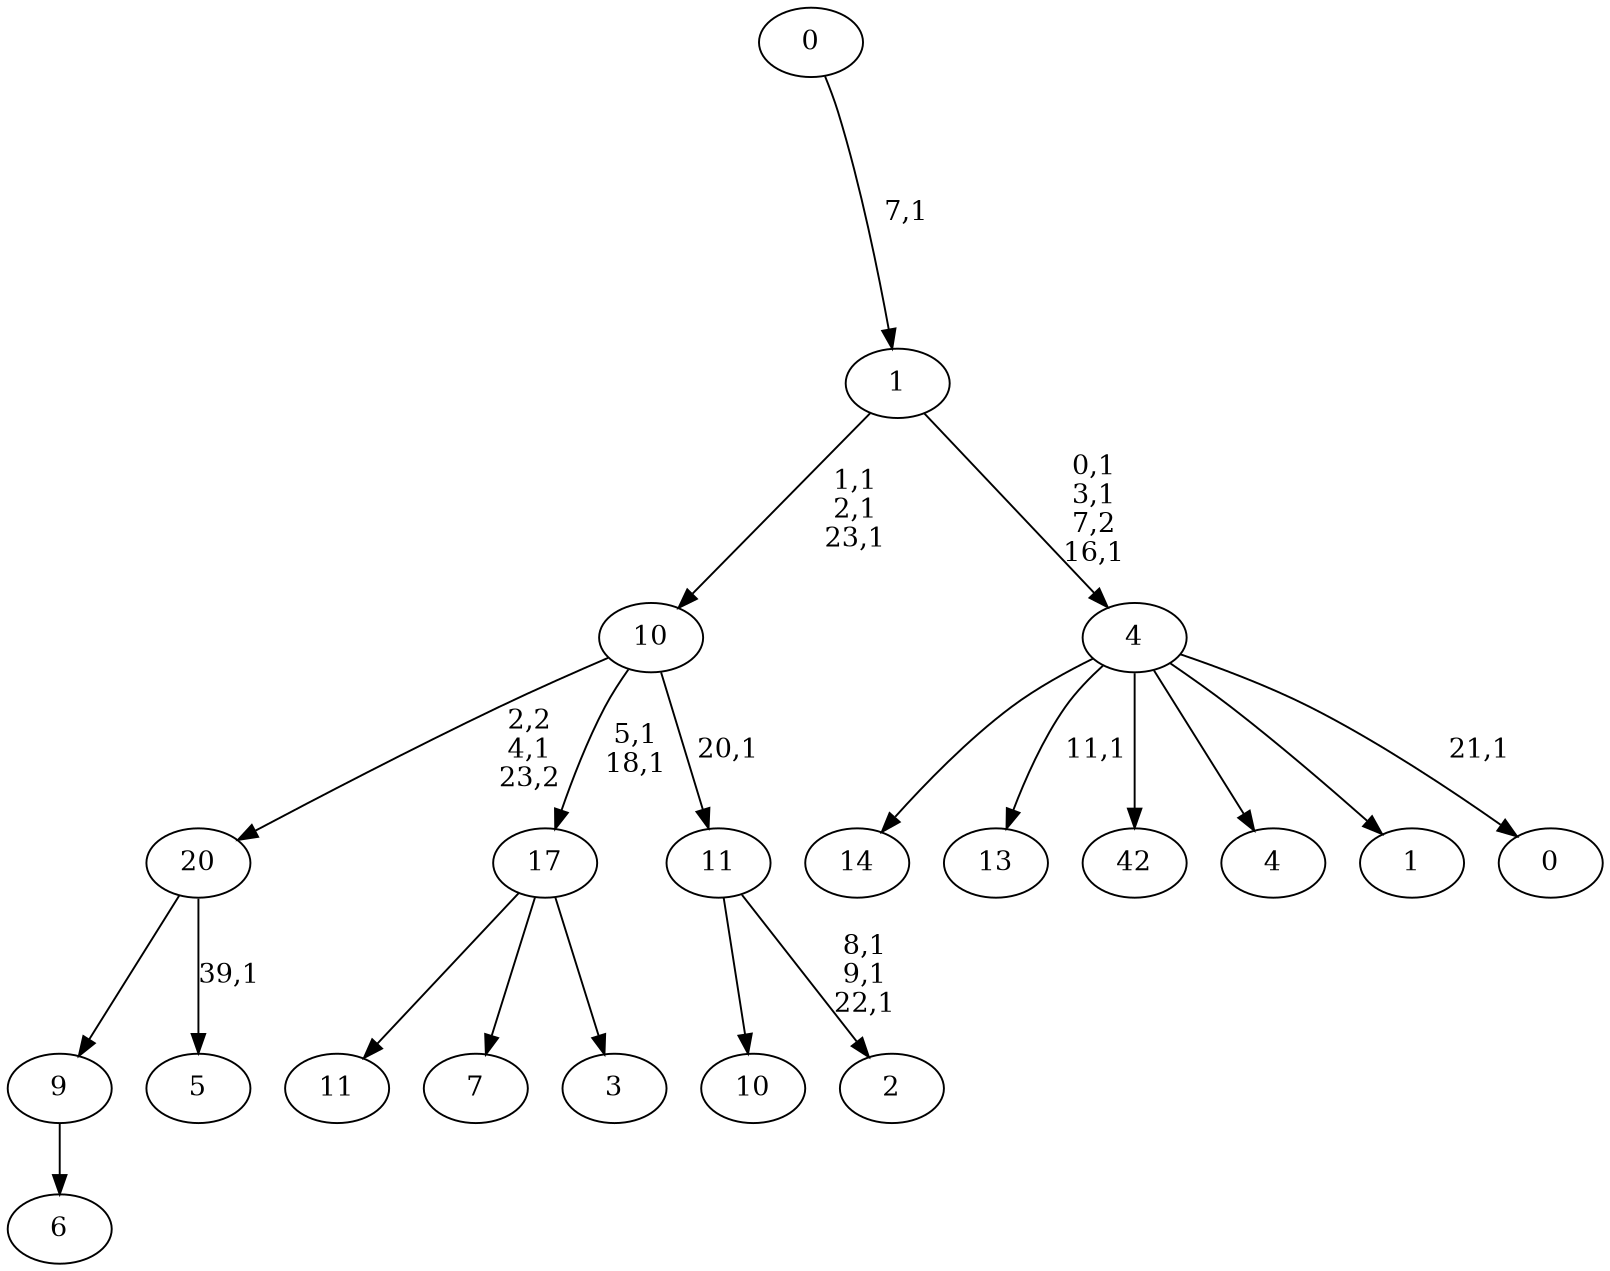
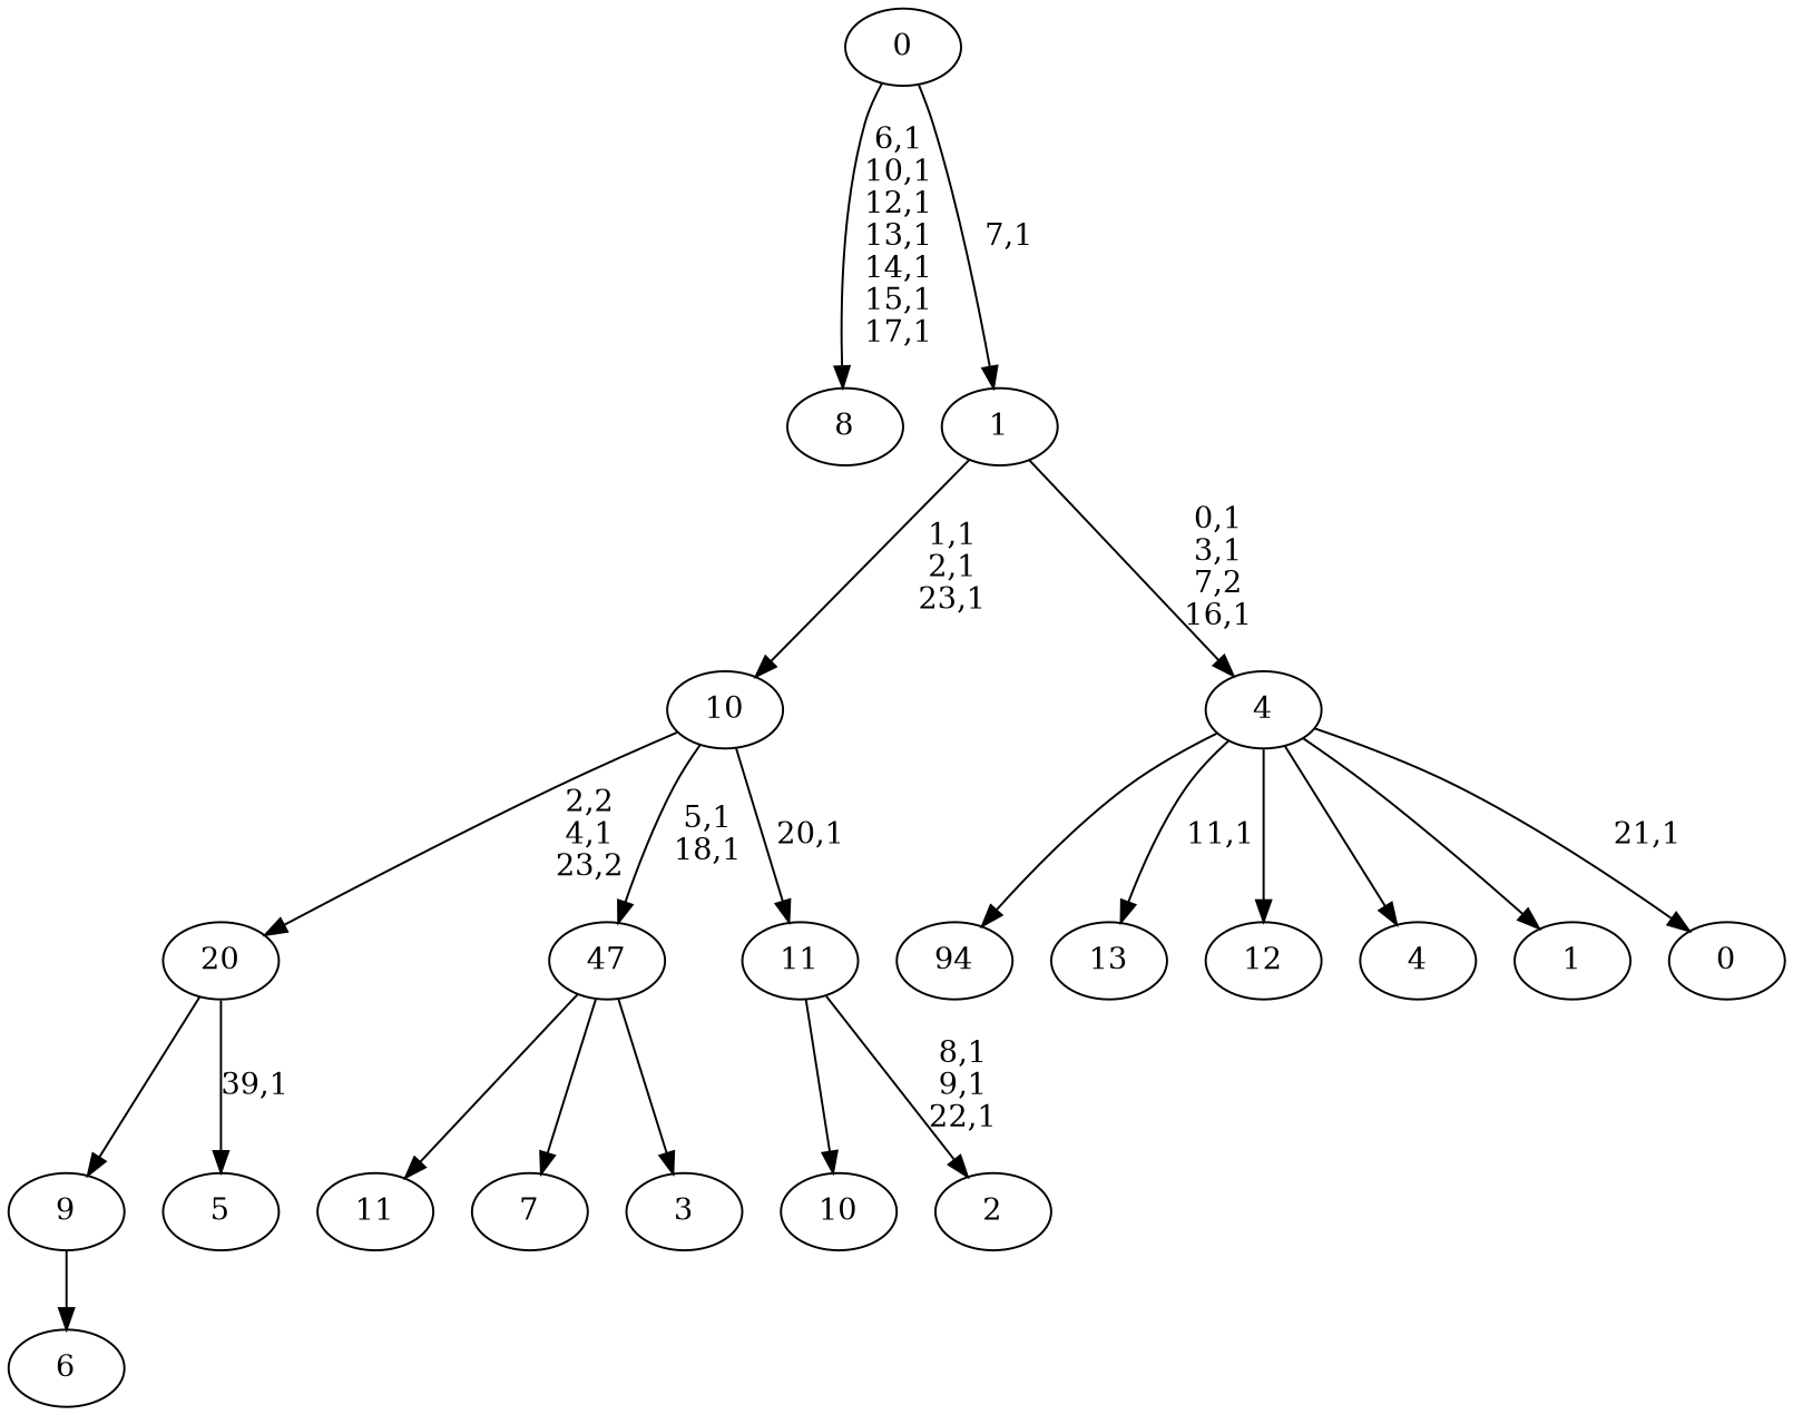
  digraph {
-   n1 [label=14]
+   n1 [label=94]
    n2 [label=13]
-   n3 [label=42]
+   n3 [label=12]
    n4 [label=11]
    n5 [label=10]
    n6 [label=9]
    n7 [label=6]
+   n8 [label=8]
    n9 [label=7]
    n10 [label=5]
    20
    n12 [label=4]
    n13 [label=3]
-   17
+   17 [label=47]
    n15 [label=2]
    11
    10
    n18 [label=1]
    n19 [label=0]
    4
    1
    0
    n6 -> n7
    20 -> n6
    20 -> n10 [label="39,1"]
    17 -> n4
    17 -> n9
    17 -> n13
    11 -> n5
    11 -> n15 [label="8,1\n9,1\n22,1"]
    10 -> 20 [label="2,2\n4,1\n23,2"]
    10 -> 17 [label="5,1\n18,1"]
    10 -> 11 [label="20,1"]
    4 -> n1
    4 -> n2 [label="11,1"]
    4 -> n3
    4 -> n12
    4 -> n18
    4 -> n19 [label="21,1"]
    1 -> 10 [label="1,1\n2,1\n23,1"]
    1 -> 4 [label="0,1\n3,1\n7,2\n16,1"]
+   0 -> n8 [label="6,1\n10,1\n12,1\n13,1\n14,1\n15,1\n17,1"]
    0 -> 1 [label="7,1"]
  }
